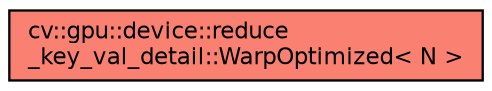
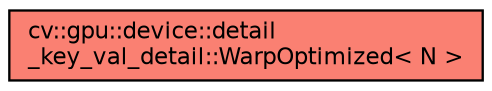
  digraph {
    rankdir=LR
-   n1 [color=black fillcolor=salmon fontname=Helvetica fontsize=10 height=0.2 label="cv::gpu::device::reduce\l_key_val_detail::WarpOptimized\< N \>" shape=record style=filled width=0.4]
+   n1 [color=black fillcolor=salmon fontname=Helvetica fontsize=10 height=0.2 label="cv::gpu::device::detail\l_key_val_detail::WarpOptimized\< N \>" shape=record style=filled width=0.4]
  }
